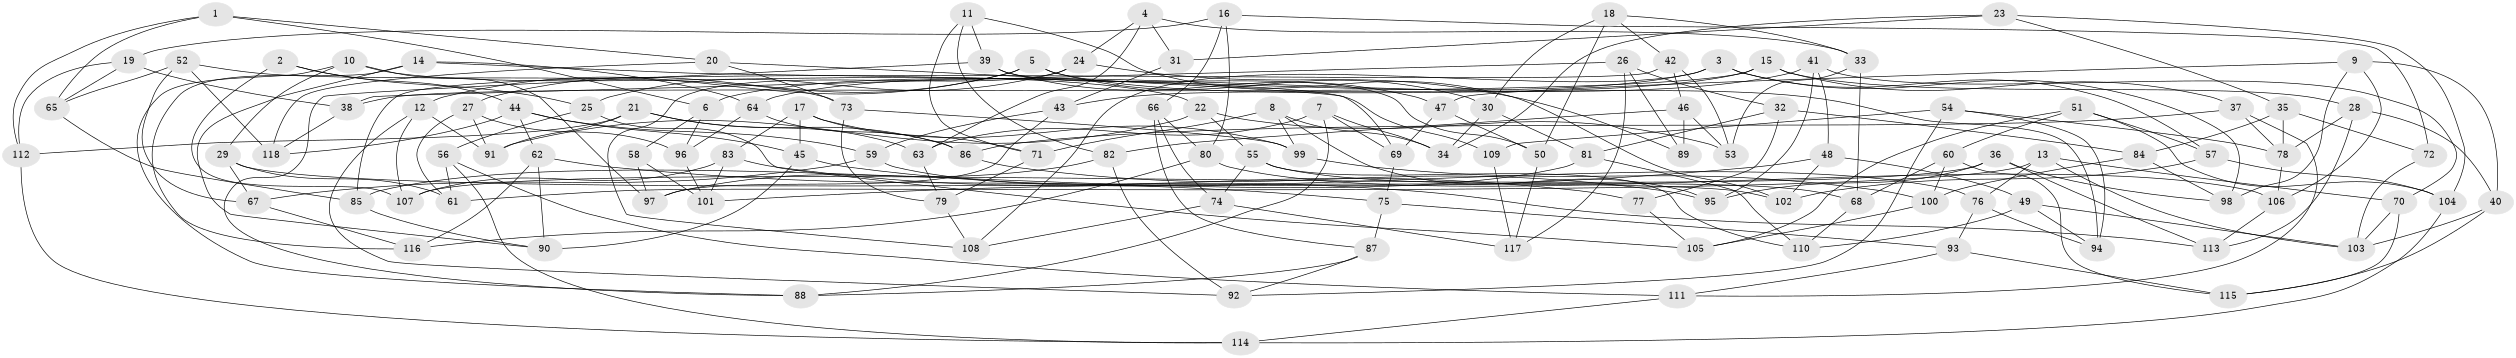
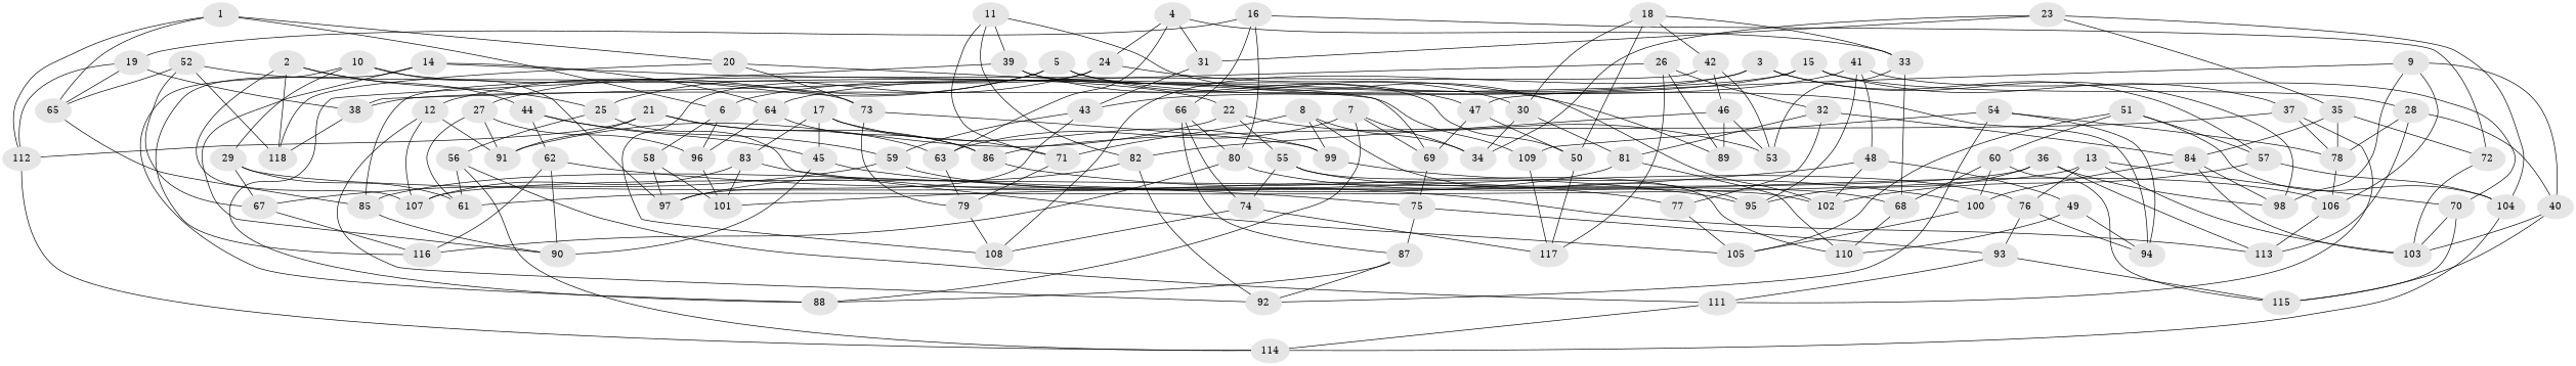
  graph {
    node [color=gray90 style=filled]
    1
    6
    20
    65
    112
    58
    96
    118
    69
    73
    85
    114
    2
    25
    44
    107
    56
    105
    45
    59
    62
    3
    57
    98
    108
    102
    104
    4
    24
    31
    33
    63
    89
    43
    53
    68
    79
    5
    12
    27
    30
    94
    91
    92
    61
    34
    81
    97
    101
    7
    88
    75
    8
    71
    95
    99
    100
    9
    40
    47
    106
    103
    115
    50
    113
    10
    22
    29
    55
    67
    11
    39
    82
    13
    70
    76
    93
    14
    64
    90
    109
    116
    86
    117
    15
    28
    37
    38
    78
    111
    16
    19
    66
    72
    80
    74
    87
    17
    83
    77
    18
    42
    46
    21
    110
    23
    35
    84
    26
    32
    36
    41
    48
    49
    51
    60
    52
    54
    1 -- 6
    1 -- 20
    1 -- 65
    1 -- 112
    6 -- 58
    6 -- 96
    20 -- 118
    20 -- 69
    20 -- 73
    65 -- 85
    112 -- 114
    58 -- 97
    58 -- 101
    96 -- 101
    69 -- 75
    73 -- 79
    73 -- 99
    85 -- 90
-   44 -- 118
+   2 -- 118
    2 -- 25
    2 -- 44
    2 -- 107
    25 -- 56
    25 -- 105
    44 -- 45
    44 -- 59
    44 -- 62
    56 -- 114
    56 -- 61
    56 -- 111
    45 -- 90
    45 -- 77
    59 -- 67
    59 -- 76
    62 -- 75
    62 -- 90
    62 -- 116
    3 -- 6
    3 -- 57
    3 -- 98
    3 -- 108
    57 -- 102
    57 -- 104
    104 -- 114
    4 -- 24
    4 -- 31
    4 -- 33
    4 -- 63
    24 -- 25
    24 -- 108
    24 -- 89
    31 -- 43
    33 -- 53
    33 -- 68
    63 -- 79
    43 -- 59
    43 -- 97
    68 -- 110
    79 -- 108
    5 -- 12
    5 -- 27
    5 -- 30
    5 -- 94
    12 -- 107
    12 -- 91
    12 -- 92
    27 -- 96
    27 -- 91
    27 -- 61
    30 -- 34
    30 -- 81
    81 -- 85
    81 -- 110
    7 -- 69
    7 -- 63
    7 -- 34
    7 -- 88
    75 -- 93
    75 -- 87
    8 -- 34
    8 -- 71
    8 -- 95
    8 -- 99
    71 -- 79
    99 -- 100
    100 -- 105
    9 -- 98
    9 -- 40
    9 -- 47
    9 -- 106
    40 -- 103
    40 -- 115
    47 -- 69
    47 -- 50
    106 -- 113
    50 -- 117
    10 -- 97
    10 -- 88
    10 -- 22
    10 -- 29
    22 -- 53
    22 -- 91
    22 -- 55
    29 -- 102
    29 -- 61
    29 -- 67
    55 -- 68
    55 -- 74
    55 -- 110
    67 -- 116
    11 -- 102
    11 -- 71
    11 -- 39
    11 -- 82
    39 -- 88
    39 -- 47
    39 -- 50
    82 -- 92
    82 -- 97
    13 -- 61
    13 -- 103
    13 -- 70
    13 -- 76
    70 -- 103
    70 -- 115
    76 -- 94
    76 -- 93
    93 -- 115
    93 -- 111
    14 -- 64
    14 -- 90
    14 -- 109
    14 -- 116
    64 -- 96
    64 -- 86
    109 -- 117
    86 -- 95
    15 -- 43
    15 -- 28
    15 -- 37
    15 -- 38
    28 -- 40
    28 -- 113
    28 -- 78
    37 -- 86
    37 -- 78
    37 -- 111
    38 -- 118
    78 -- 106
    111 -- 114
    16 -- 19
    16 -- 66
    16 -- 72
    16 -- 80
    19 -- 65
    19 -- 112
    19 -- 38
    66 -- 80
    66 -- 74
    66 -- 87
    72 -- 103
    80 -- 106
    80 -- 116
    74 -- 108
    74 -- 117
    87 -- 92
    87 -- 88
    17 -- 45
    17 -- 71
    17 -- 99
    17 -- 83
    83 -- 107
    83 -- 101
    83 -- 113
    77 -- 105
    18 -- 33
    18 -- 30
    18 -- 50
    18 -- 42
    42 -- 85
    42 -- 53
    42 -- 46
    46 -- 89
    46 -- 53
    46 -- 82
    21 -- 112
    21 -- 63
    21 -- 91
    21 -- 86
    23 -- 104
    23 -- 31
    23 -- 34
    23 -- 35
    35 -- 78
    35 -- 72
    35 -- 84
    84 -- 98
    84 -- 100
    26 -- 89
    26 -- 117
    26 -- 38
    26 -- 32
    32 -- 81
    32 -- 77
    32 -- 84
    36 -- 107
    36 -- 98
    36 -- 95
    36 -- 113
    41 -- 95
    41 -- 70
    41 -- 64
    41 -- 48
    48 -- 102
    48 -- 101
    48 -- 49
    49 -- 94
-   49 -- 103
+   84 -- 103
    49 -- 110
    51 -- 105
    51 -- 57
    51 -- 104
    51 -- 60
    60 -- 68
    60 -- 100
    60 -- 115
    52 -- 65
    52 -- 118
    52 -- 73
    52 -- 67
    54 -- 94
    54 -- 92
    54 -- 109
    54 -- 78
  }
